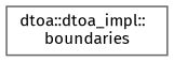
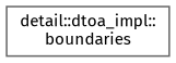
  digraph {
    rankdir=LR
    fontname="Fira Sans"
-   n1 [color=grey40 fillcolor=white fontname="Fira Sans" fontsize=10 height=0.2 label="dtoa::dtoa_impl::\lboundaries" shape=box style=filled width=0.4]
+   n1 [color=grey40 fillcolor=white fontname="Fira Sans" fontsize=10 height=0.2 label="detail::dtoa_impl::\lboundaries" shape=box style=filled width=0.4]
  }
